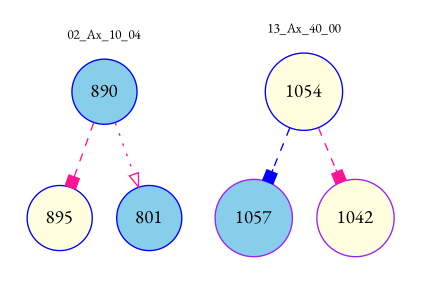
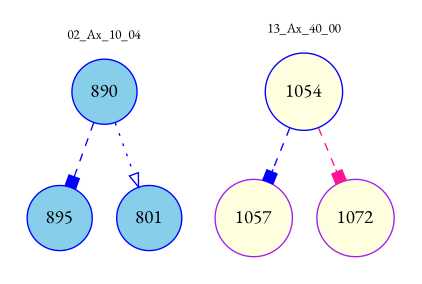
  digraph {
    fontname="EB Garamond"
    node [color=blue fillcolor=lightyellow fontname="EB Garamond" shape=circle style=filled]
    edge [arrowhead=box color=deeppink fontname="EB Garamond" style=dashed]
    n1 [fillcolor=skyblue label=890]
-   n2 [label=895]
+   n2 [fillcolor=skyblue label=895]
    n3 [fillcolor=skyblue label=801]
    n4 [label=1054]
-   n5 [color=purple fillcolor=skyblue label=1057]
-   n6 [color=purple label=1042]
+   n5 [color=purple label=1057]
+   n6 [color=purple label=1072]
    subgraph cluster_1 {
      color=white
      fontsize=10
      label="02_Ax_10_04"
      n1
      n2
      n3
    }
    subgraph cluster_2 {
      color=white
      fontsize=10
      label="13_Ax_40_00"
      n4
      n5
      n6
    }
-   n1 -> n2
-   n1 -> n3 [arrowhead=onormal style=dotted]
+   n1 -> n2 [color=blue]
+   n1 -> n3 [arrowhead=onormal color=blue style=dotted]
    n4 -> n5 [color=blue]
    n4 -> n6
  }
